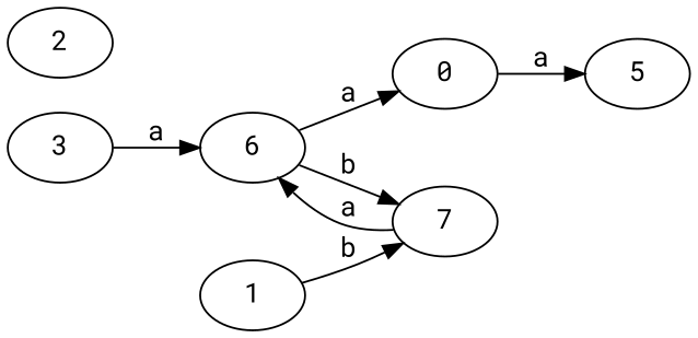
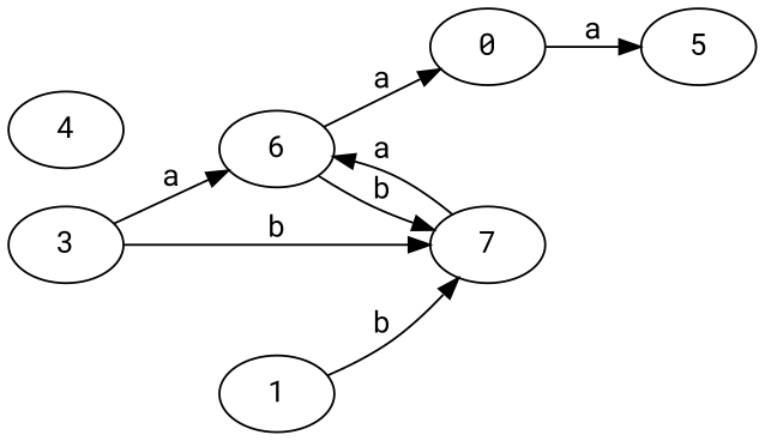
  strict digraph {
    fontname="Roboto Mono"
    rankdir=LR
    node [fontname="Roboto Mono"]
    edge [fontname="Roboto Mono"]
    3
    6
    7
    0
    5
+   4
    1
-   2
    3 -> 6 [label=a]
+   3 -> 7 [label=b]
    6 -> 7 [label=b]
    6 -> 0 [label=a]
    7 -> 6 [label=a]
    0 -> 5 [label=a]
    1 -> 7 [label=b]
  }
